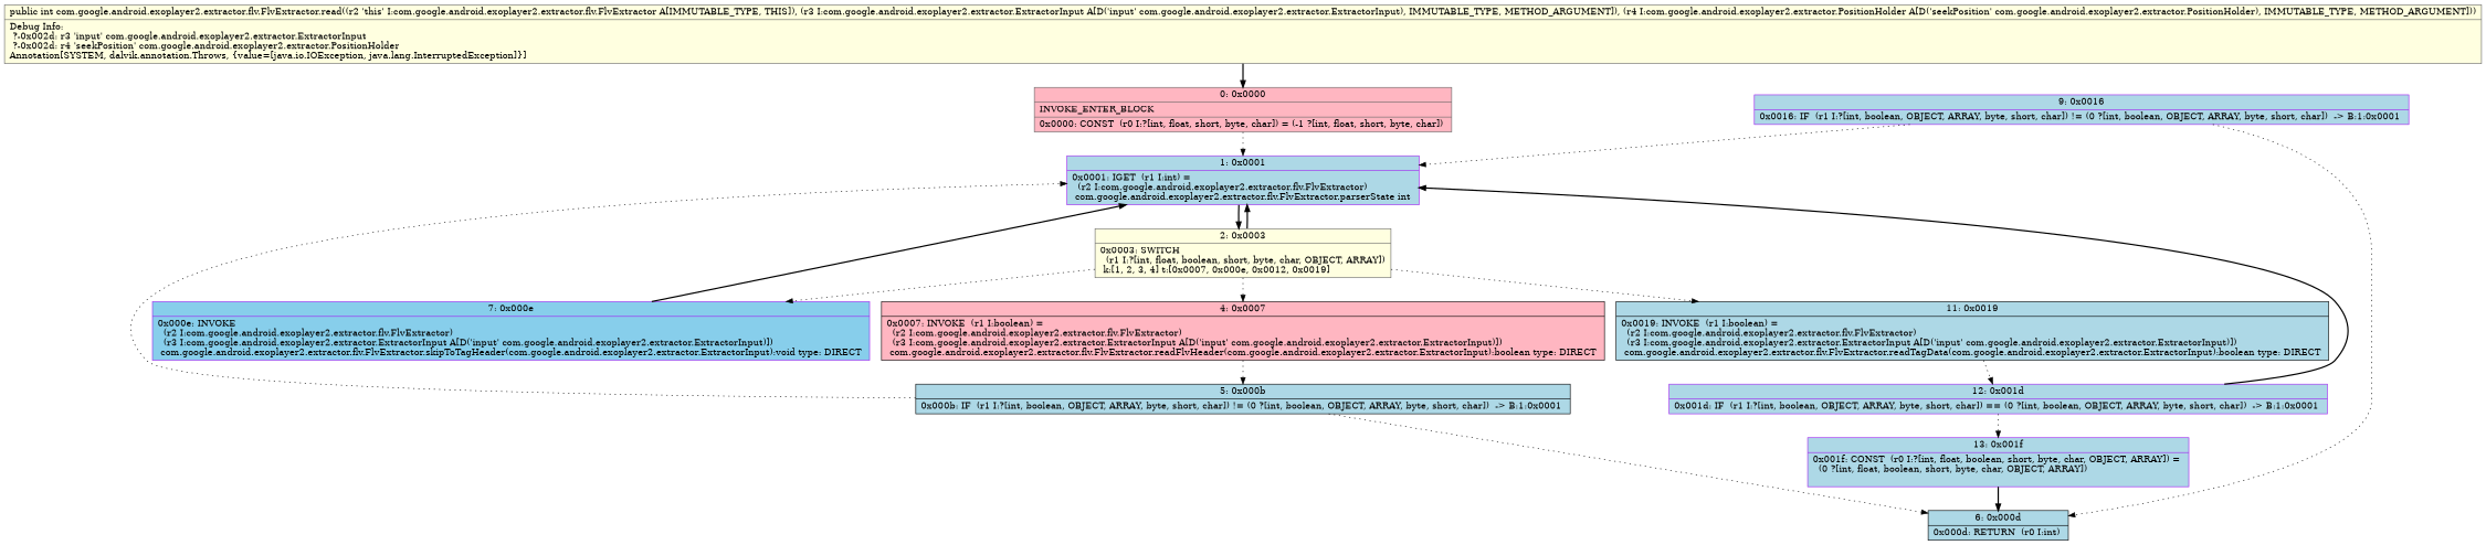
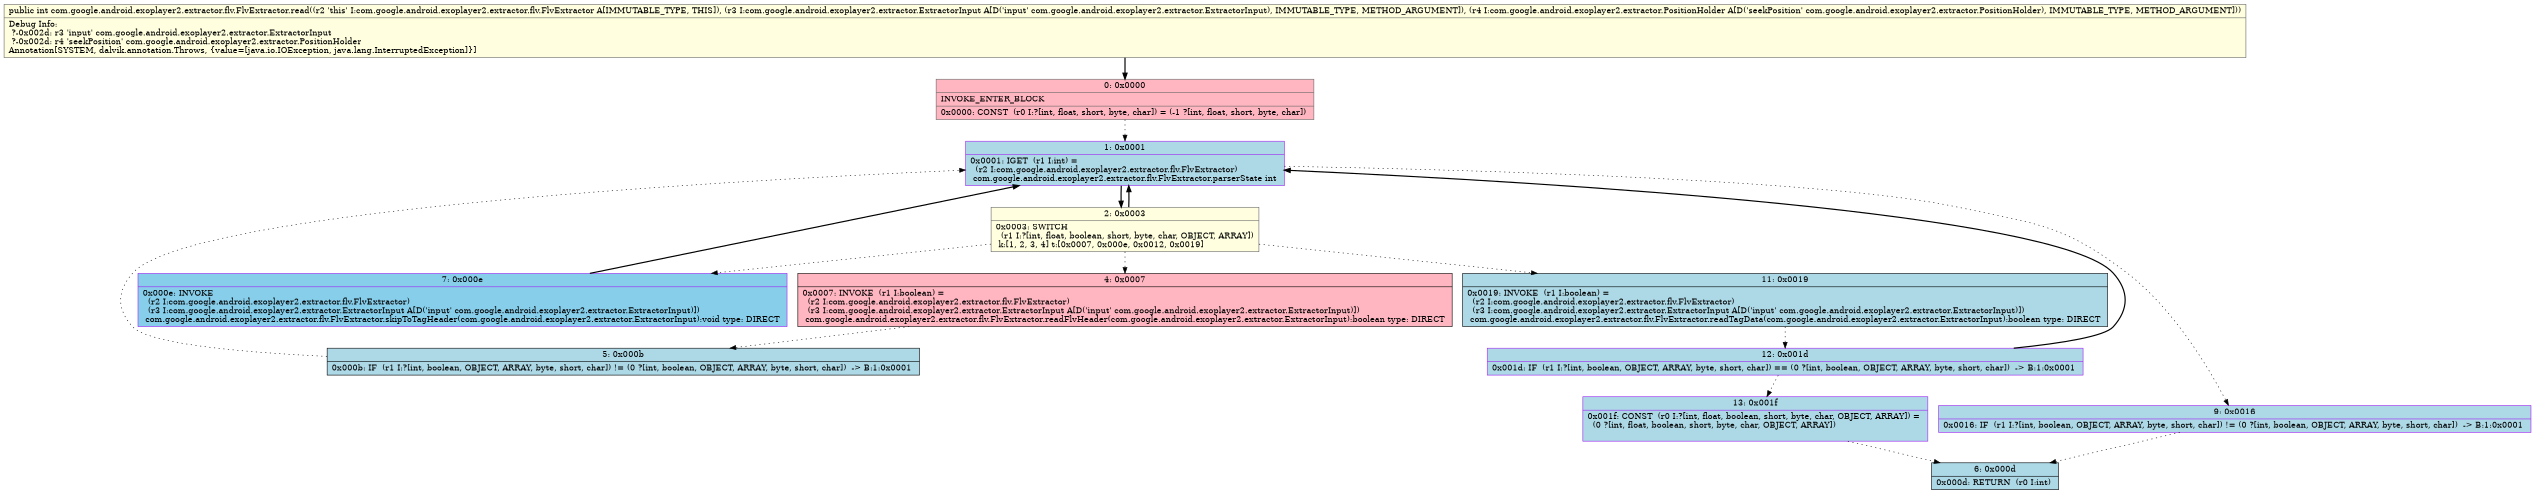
  digraph {
    node [color=purple fillcolor=lightblue shape=record style=filled]
    edge [style=dotted]
    n1 [color=gray40 fillcolor=lightpink label="{0\:\ 0x0000|INVOKE_ENTER_BLOCK\l|0x0000: CONST  (r0 I:?[int, float, short, byte, char]) = (\-1 ?[int, float, short, byte, char]) \l}"]
    n2 [label="{1\:\ 0x0001|0x0001: IGET  (r1 I:int) = \l  (r2 I:com.google.android.exoplayer2.extractor.flv.FlvExtractor)\l com.google.android.exoplayer2.extractor.flv.FlvExtractor.parserState int \l}"]
    n3 [color=gray40 fillcolor=lightyellow label="{2\:\ 0x0003|0x0003: SWITCH  \l  (r1 I:?[int, float, boolean, short, byte, char, OBJECT, ARRAY])\l k:[1, 2, 3, 4] t:[0x0007, 0x000e, 0x0012, 0x0019] \l}"]
    n4 [color=black fillcolor=lightpink label="{4\:\ 0x0007|0x0007: INVOKE  (r1 I:boolean) = \l  (r2 I:com.google.android.exoplayer2.extractor.flv.FlvExtractor)\l  (r3 I:com.google.android.exoplayer2.extractor.ExtractorInput A[D('input' com.google.android.exoplayer2.extractor.ExtractorInput)])\l com.google.android.exoplayer2.extractor.flv.FlvExtractor.readFlvHeader(com.google.android.exoplayer2.extractor.ExtractorInput):boolean type: DIRECT \l}"]
    n5 [fillcolor=skyblue label="{7\:\ 0x000e|0x000e: INVOKE  \l  (r2 I:com.google.android.exoplayer2.extractor.flv.FlvExtractor)\l  (r3 I:com.google.android.exoplayer2.extractor.ExtractorInput A[D('input' com.google.android.exoplayer2.extractor.ExtractorInput)])\l com.google.android.exoplayer2.extractor.flv.FlvExtractor.skipToTagHeader(com.google.android.exoplayer2.extractor.ExtractorInput):void type: DIRECT \l}"]
    n6 [color=black label="{11\:\ 0x0019|0x0019: INVOKE  (r1 I:boolean) = \l  (r2 I:com.google.android.exoplayer2.extractor.flv.FlvExtractor)\l  (r3 I:com.google.android.exoplayer2.extractor.ExtractorInput A[D('input' com.google.android.exoplayer2.extractor.ExtractorInput)])\l com.google.android.exoplayer2.extractor.flv.FlvExtractor.readTagData(com.google.android.exoplayer2.extractor.ExtractorInput):boolean type: DIRECT \l}"]
    n7 [color=black label="{5\:\ 0x000b|0x000b: IF  (r1 I:?[int, boolean, OBJECT, ARRAY, byte, short, char]) != (0 ?[int, boolean, OBJECT, ARRAY, byte, short, char])  \-\> B:1:0x0001 \l}"]
    n8 [label="{12\:\ 0x001d|0x001d: IF  (r1 I:?[int, boolean, OBJECT, ARRAY, byte, short, char]) == (0 ?[int, boolean, OBJECT, ARRAY, byte, short, char])  \-\> B:1:0x0001 \l}"]
    n9 [color=black label="{6\:\ 0x000d|0x000d: RETURN  (r0 I:int) \l}"]
    n10 [label="{9\:\ 0x0016|0x0016: IF  (r1 I:?[int, boolean, OBJECT, ARRAY, byte, short, char]) != (0 ?[int, boolean, OBJECT, ARRAY, byte, short, char])  \-\> B:1:0x0001 \l}"]
    n11 [label="{13\:\ 0x001f|0x001f: CONST  (r0 I:?[int, float, boolean, short, byte, char, OBJECT, ARRAY]) = \l  (0 ?[int, float, boolean, short, byte, char, OBJECT, ARRAY])\l \l}"]
    n12 [color=gray40 fillcolor=lightyellow label="{public int com.google.android.exoplayer2.extractor.flv.FlvExtractor.read((r2 'this' I:com.google.android.exoplayer2.extractor.flv.FlvExtractor A[IMMUTABLE_TYPE, THIS]), (r3 I:com.google.android.exoplayer2.extractor.ExtractorInput A[D('input' com.google.android.exoplayer2.extractor.ExtractorInput), IMMUTABLE_TYPE, METHOD_ARGUMENT]), (r4 I:com.google.android.exoplayer2.extractor.PositionHolder A[D('seekPosition' com.google.android.exoplayer2.extractor.PositionHolder), IMMUTABLE_TYPE, METHOD_ARGUMENT]))  | Debug Info:\l  ?\-0x002d: r3 'input' com.google.android.exoplayer2.extractor.ExtractorInput\l  ?\-0x002d: r4 'seekPosition' com.google.android.exoplayer2.extractor.PositionHolder\lAnnotation[SYSTEM, dalvik.annotation.Throws, \{value=[java.io.IOException, java.lang.InterruptedException]\}]\l}"]
    n1 -> n2
    n2 -> n3 [style=bold]
    n3 -> n2 [style=bold]
    n3 -> n4
    n3 -> n5
    n3 -> n6
    n4 -> n7
    n5 -> n2 [style=bold]
    n6 -> n8
    n7 -> n2
-   n7 -> n9
    n8 -> n2 [style=bold]
    n8 -> n11
-   n10 -> n2
+   n2 -> n10
    n10 -> n9
-   n11 -> n9 [style=bold]
+   n11 -> n9
    n12 -> n1 [style=bold]
  }
